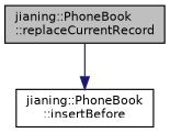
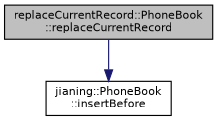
  digraph {
    rankdir=TB
    node [color=black fontname=Helvetica fontsize=10 shape=record style=filled]
-   n1 [fillcolor=grey75 fontcolor=black height=0.2 label="jianing::PhoneBook\l::replaceCurrentRecord" width=0.4]
+   n1 [fillcolor=grey75 fontcolor=black height=0.2 label="replaceCurrentRecord::PhoneBook\l::replaceCurrentRecord" width=0.4]
    n2 [fillcolor=white height=0.2 label="jianing::PhoneBook\l::insertBefore" width=0.4]
    n1 -> n2 [color=midnightblue fontname=Helvetica fontsize=10 labelfontname=Helvetica labelfontsize=10 style=solid]
  }
